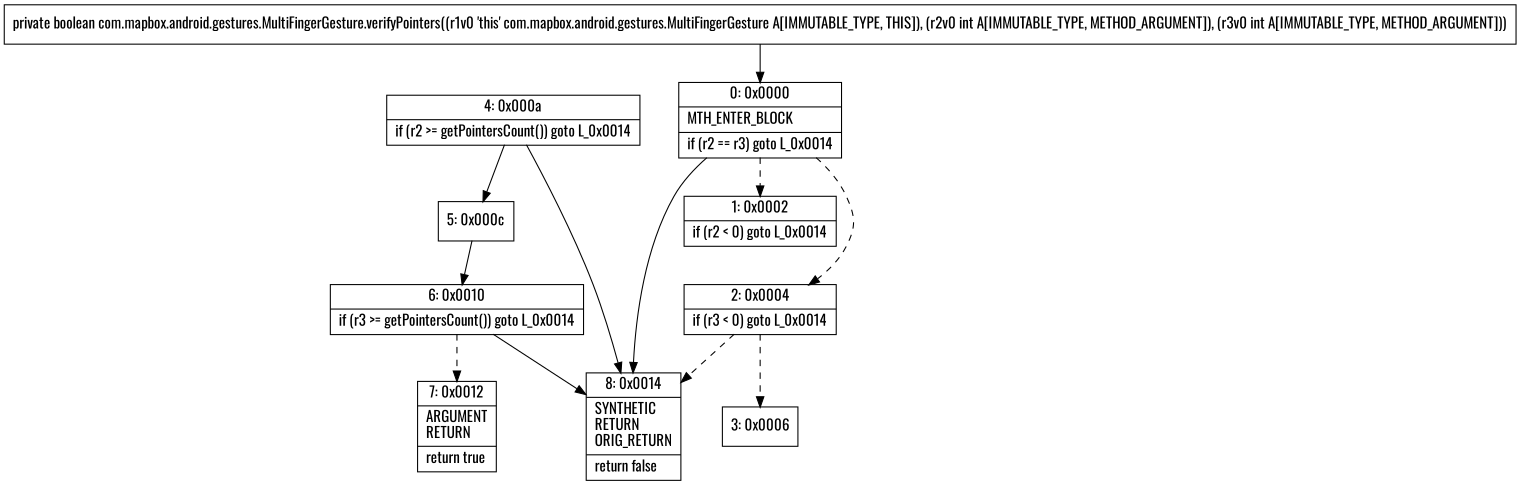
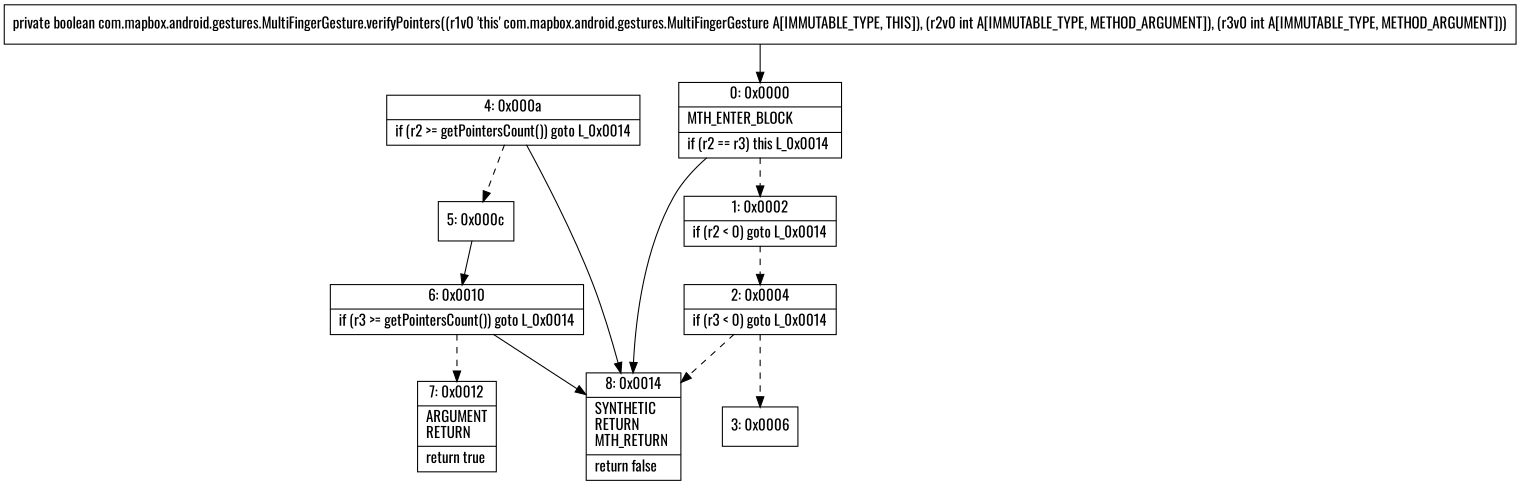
  digraph {
    fontname=Oswald
    node [fontname=Oswald shape=record]
    edge [fontname=Oswald style=dashed]
-   n1 [label="{0\:\ 0x0000|MTH_ENTER_BLOCK\l|if (r2 == r3) goto L_0x0014\l}"]
+   n1 [label="{0\:\ 0x0000|MTH_ENTER_BLOCK\l|if (r2 == r3) this L_0x0014\l}"]
    n2 [label="{1\:\ 0x0002|if (r2 \< 0) goto L_0x0014\l}"]
-   n3 [label="{8\:\ 0x0014|SYNTHETIC\lRETURN\lORIG_RETURN\l|return false\l}"]
+   n3 [label="{8\:\ 0x0014|SYNTHETIC\lRETURN\lMTH_RETURN\l|return false\l}"]
    n4 [label="{2\:\ 0x0004|if (r3 \< 0) goto L_0x0014\l}"]
    n5 [label="{3\:\ 0x0006}"]
    n6 [label="{4\:\ 0x000a|if (r2 \>= getPointersCount()) goto L_0x0014\l}"]
    n7 [label="{5\:\ 0x000c}"]
    n8 [label="{6\:\ 0x0010|if (r3 \>= getPointersCount()) goto L_0x0014\l}"]
    n9 [label="{7\:\ 0x0012|ARGUMENT\lRETURN\l|return true\l}"]
    n10 [label="{private boolean com.mapbox.android.gestures.MultiFingerGesture.verifyPointers((r1v0 'this' com.mapbox.android.gestures.MultiFingerGesture A[IMMUTABLE_TYPE, THIS]), (r2v0 int A[IMMUTABLE_TYPE, METHOD_ARGUMENT]), (r3v0 int A[IMMUTABLE_TYPE, METHOD_ARGUMENT])) }"]
    n1 -> n2
    n1 -> n3 [style=""]
-   n1 -> n4
+   n2 -> n4
    n4 -> n3
    n4 -> n5
    n6 -> n3 [style=""]
-   n6 -> n7 [style=solid]
+   n6 -> n7
    n7 -> n8 [style=""]
    n8 -> n3 [style=""]
    n8 -> n9
    n10 -> n1 [style=""]
  }
